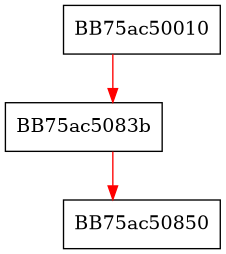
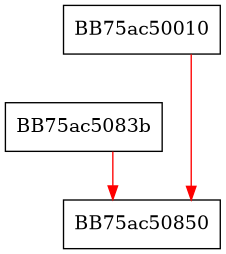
  digraph {
    splines=ortho
    node [shape=box]
    edge [color=red]
    n1 [label=BB75ac50010]
    BB75ac5083b
    BB75ac50850
-   n1 -> BB75ac5083b
+   n1 -> BB75ac50850
    BB75ac5083b -> BB75ac50850
  }
